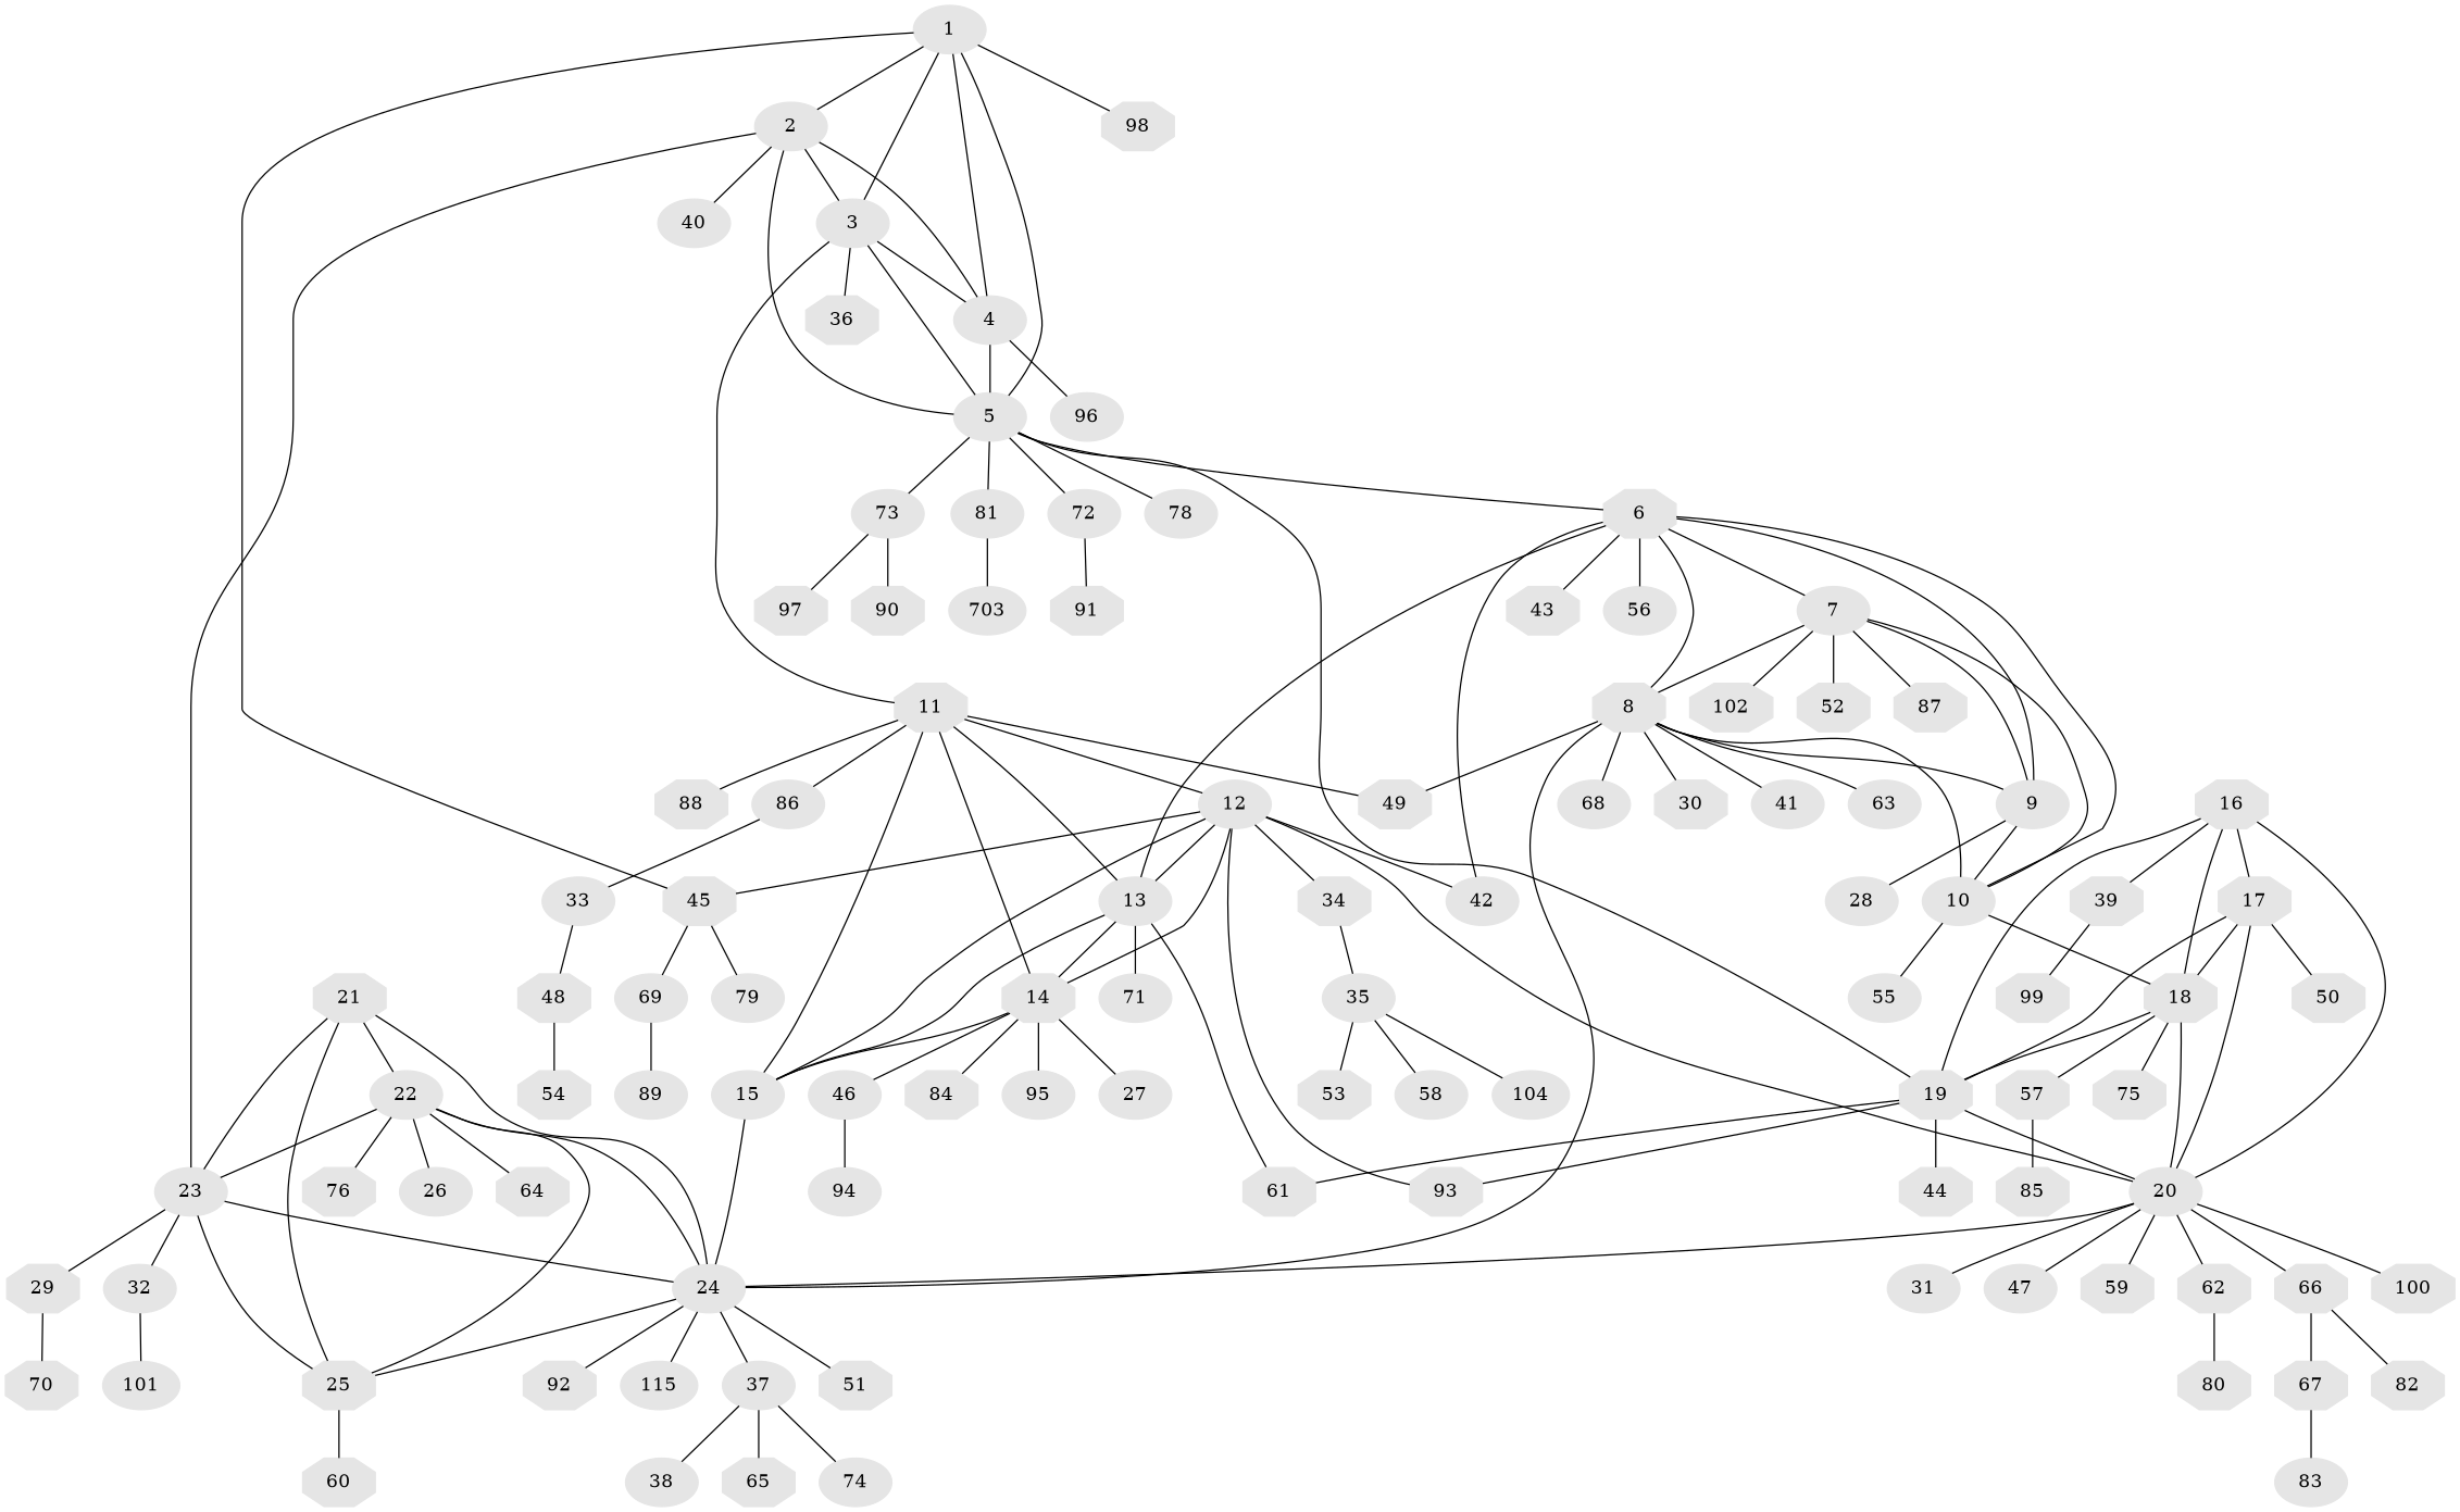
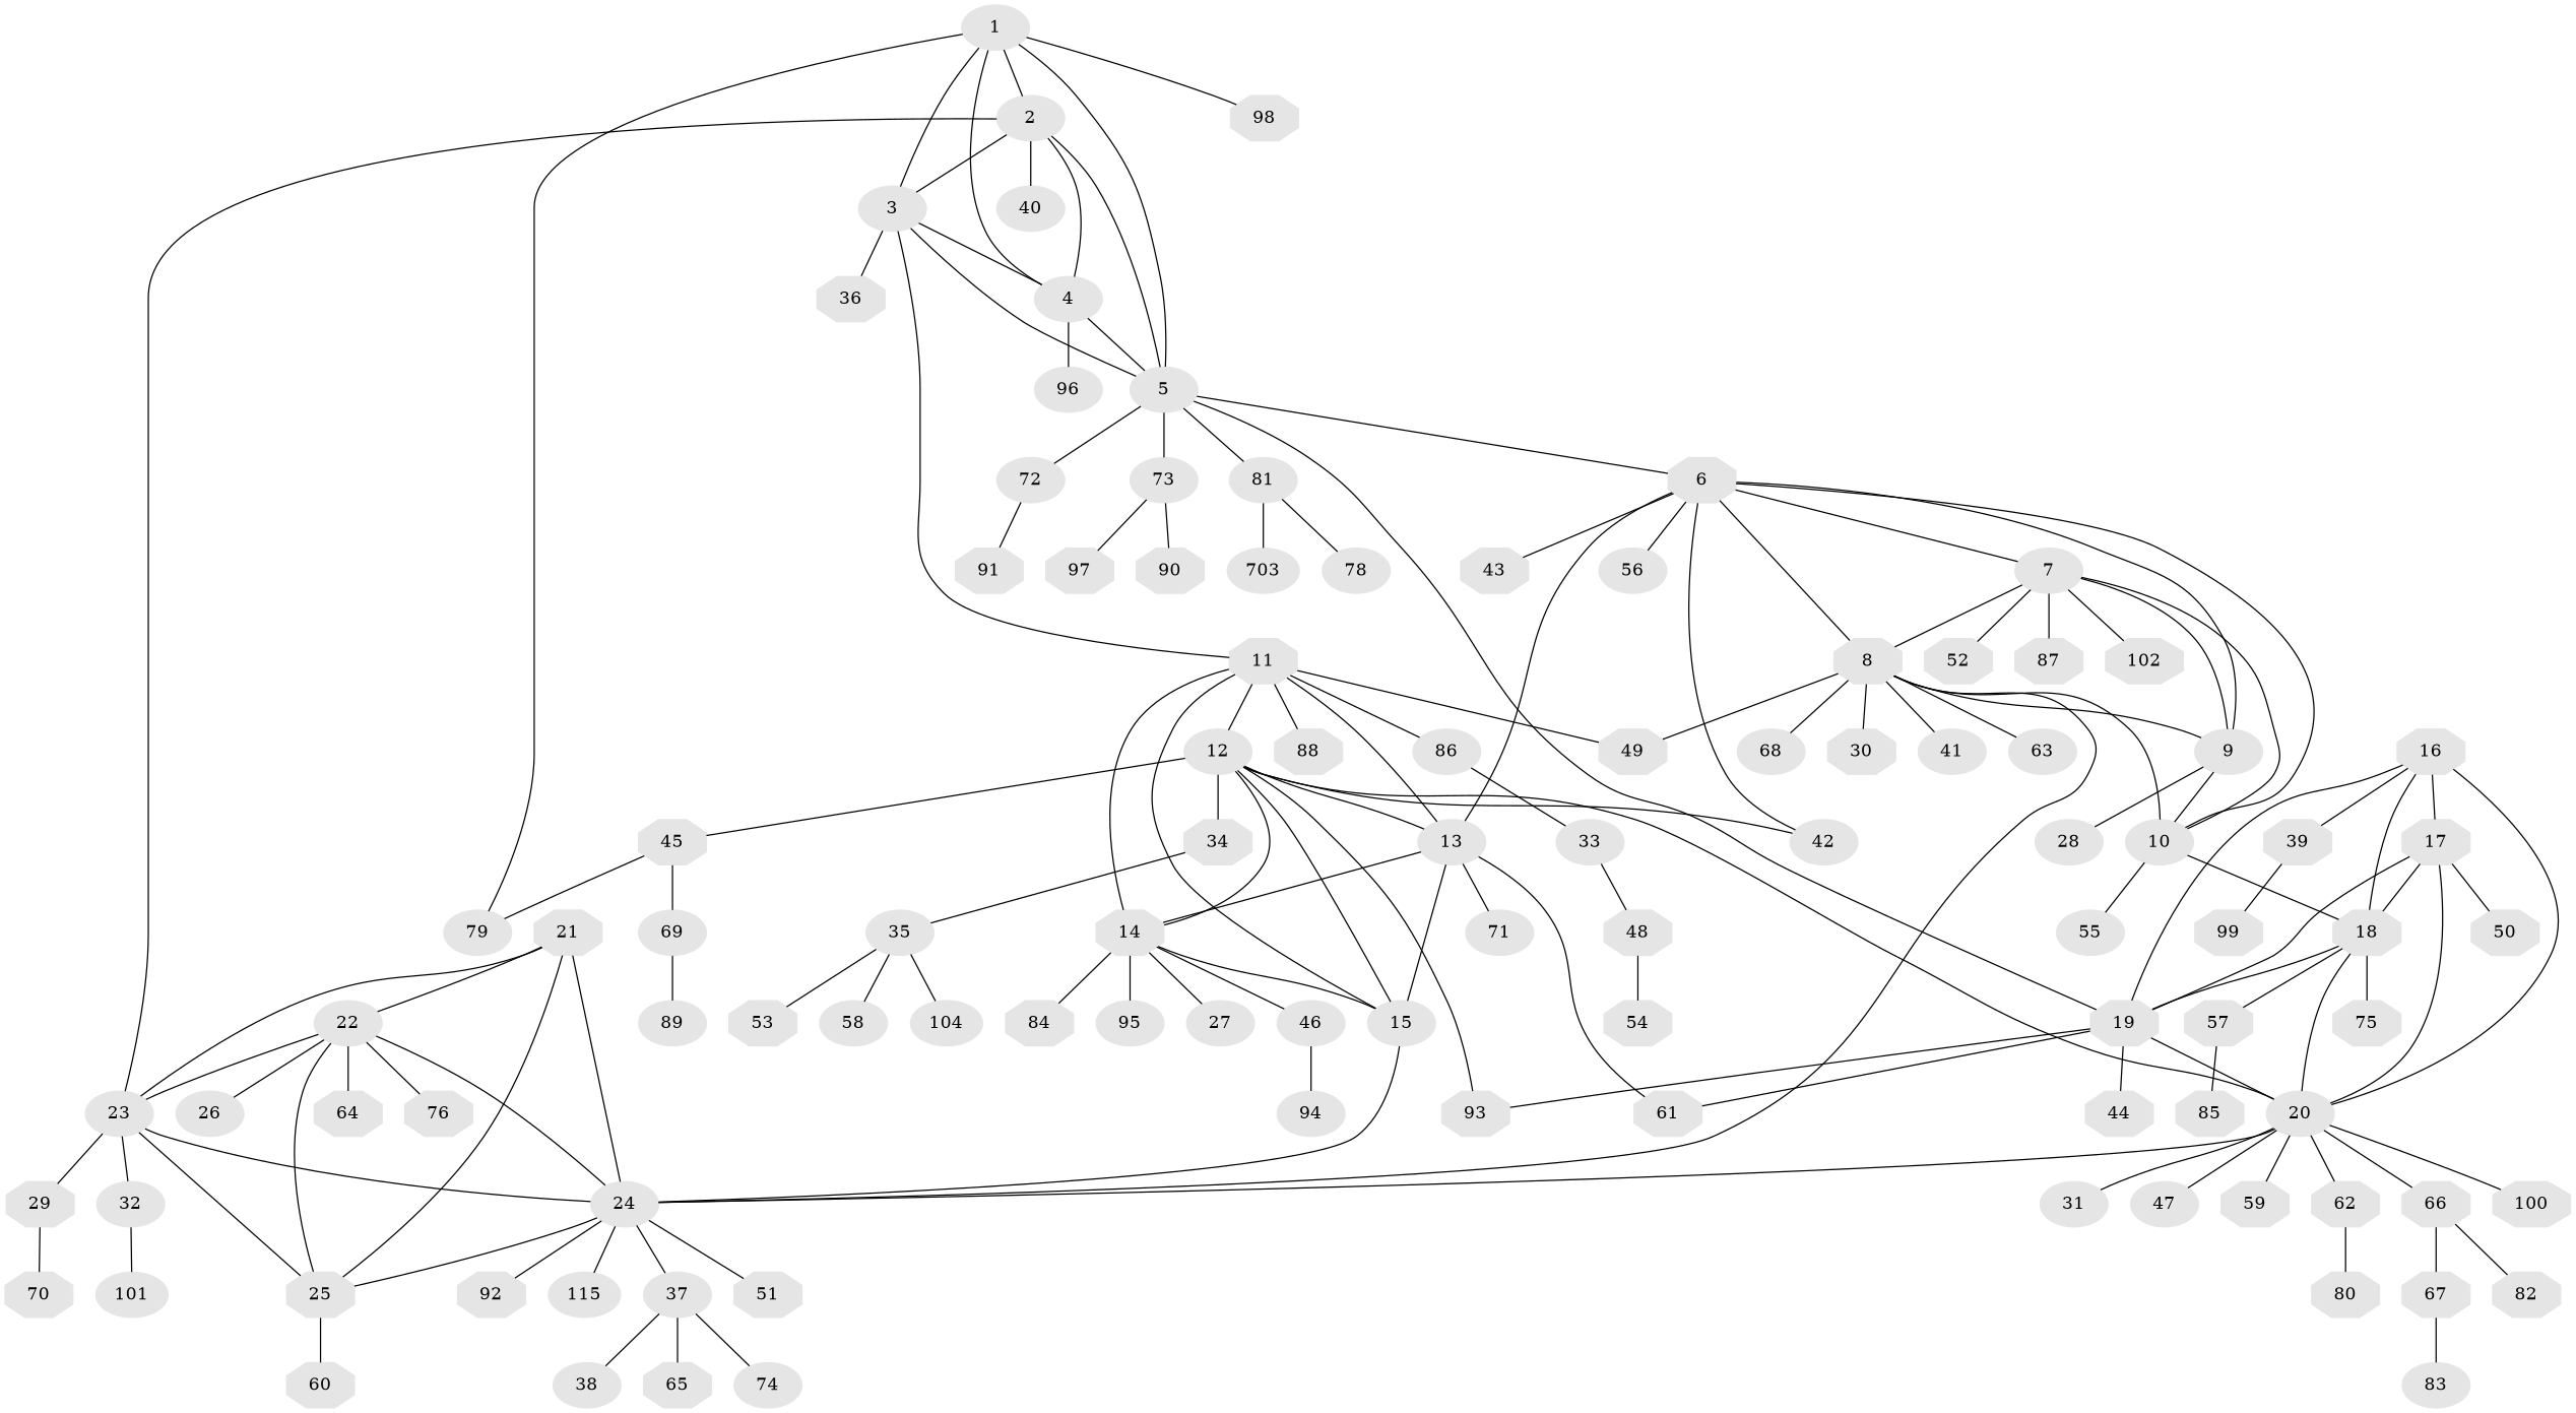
  graph {
    node [color=gray90 shape=ellipse style=filled]
    1
    2
    3
    4
    5
    45 [shape=octagon]
    98 [shape=octagon]
    23
    40
    11 [shape=octagon]
    36 [shape=octagon]
    96
    6 [shape=octagon]
    19 [shape=octagon]
    72
    73
    78
    81
    69
    79
    24
    25 [shape=octagon]
    29 [shape=octagon]
    32
    13
    49 [shape=octagon]
    12
    14 [shape=octagon]
    15
    86
    88 [shape=octagon]
    7
    8 [shape=octagon]
    9
    10
    42
    43 [shape=octagon]
    56
    20
    93 [shape=octagon]
    61 [shape=octagon]
    44 [shape=octagon]
    91 [shape=octagon]
    90 [shape=octagon]
    97 [shape=octagon]
    n46 [label=703]
    52 [shape=octagon]
    87 [shape=octagon]
    102 [shape=octagon]
    30 [shape=octagon]
    41
    63
    68
    28
    18 [shape=octagon]
    55
    71
    37
    51 [shape=octagon]
    92 [shape=octagon]
    n61 [label=115]
    57 [shape=octagon]
    75 [shape=octagon]
    34 [shape=octagon]
    27
    46
    84 [shape=octagon]
    95
    33
    31
    47
    59 [shape=octagon]
    62 [shape=octagon]
    66 [shape=octagon]
    100 [shape=octagon]
    35
    48 [shape=octagon]
    94
    16 [shape=octagon]
    17 [shape=octagon]
    39 [shape=octagon]
    50 [shape=octagon]
    99 [shape=octagon]
    85 [shape=octagon]
    80 [shape=octagon]
    67 [shape=octagon]
    82 [shape=octagon]
    21 [shape=octagon]
    22
    26
    64 [shape=octagon]
    76 [shape=octagon]
    60 [shape=octagon]
    70 [shape=octagon]
    101
    38
    65 [shape=octagon]
    74
    54 [shape=octagon]
    53 [shape=octagon]
    58
    104
    89
    83
    1 -- 2
    1 -- 3
    1 -- 4
    1 -- 5
-   1 -- 45
+   1 -- 79
    1 -- 98
    2 -- 3
    2 -- 4
    2 -- 5
    2 -- 23
    2 -- 40
    3 -- 4
    3 -- 5
    3 -- 11
    3 -- 36
    4 -- 5
    4 -- 96
    5 -- 6
    5 -- 19
    5 -- 72
    5 -- 73
-   5 -- 78
+   81 -- 78
    5 -- 81
    45 -- 69
    45 -- 79
    23 -- 24
    23 -- 25
    23 -- 29
    23 -- 32
    11 -- 13
    11 -- 49
    11 -- 12
    11 -- 14
    11 -- 15
    11 -- 86
    11 -- 88
    6 -- 13
    6 -- 7
    6 -- 8
    6 -- 9
    6 -- 10
    6 -- 42
    6 -- 43
    6 -- 56
    19 -- 20
    19 -- 93
    19 -- 61
    19 -- 44
    72 -- 91
    73 -- 90
    73 -- 97
    81 -- n46
    69 -- 89
    24 -- 25
    24 -- 37
    24 -- 51
    24 -- 92
    24 -- n61
    25 -- 60
    29 -- 70
    32 -- 101
    13 -- 14
    13 -- 15
    13 -- 61
    13 -- 71
    12 -- 45
    12 -- 13
    12 -- 14
    12 -- 15
    12 -- 42
    12 -- 20
    12 -- 93
    12 -- 34
    14 -- 15
    14 -- 27
    14 -- 46
    14 -- 84
    14 -- 95
    15 -- 24
    86 -- 33
    7 -- 8
    7 -- 9
    7 -- 10
    7 -- 52
    7 -- 87
    7 -- 102
    8 -- 24
    8 -- 49
    8 -- 9
    8 -- 10
    8 -- 30
    8 -- 41
    8 -- 63
    8 -- 68
    9 -- 10
    9 -- 28
    10 -- 18
    10 -- 55
    20 -- 24
    20 -- 31
    20 -- 47
    20 -- 59
    20 -- 62
    20 -- 66
    20 -- 100
    18 -- 19
    18 -- 20
    18 -- 57
    18 -- 75
    37 -- 38
    37 -- 65
    37 -- 74
    57 -- 85
    34 -- 35
    46 -- 94
    33 -- 48
    62 -- 80
    66 -- 67
    66 -- 82
    35 -- 53
    35 -- 58
    35 -- 104
    48 -- 54
    16 -- 19
    16 -- 20
    16 -- 18
    16 -- 17
    16 -- 39
    17 -- 19
    17 -- 20
    17 -- 18
    17 -- 50
    39 -- 99
    67 -- 83
    21 -- 23
    21 -- 24
    21 -- 25
    21 -- 22
    22 -- 23
    22 -- 24
    22 -- 25
    22 -- 26
    22 -- 64
    22 -- 76
  }
